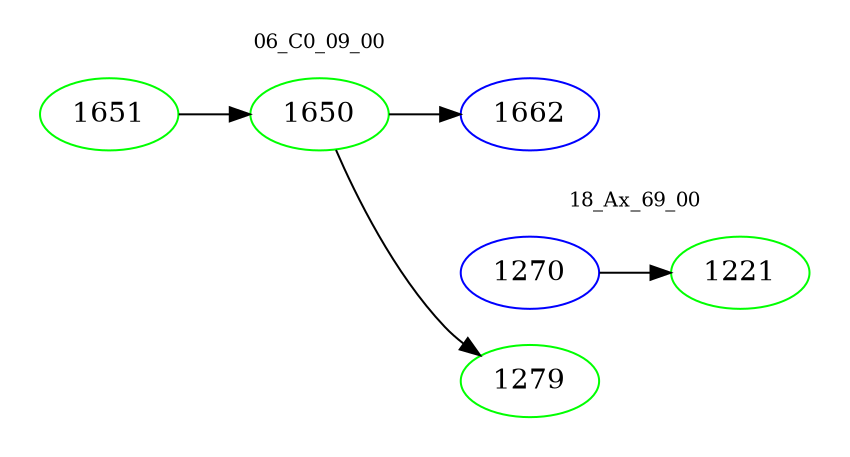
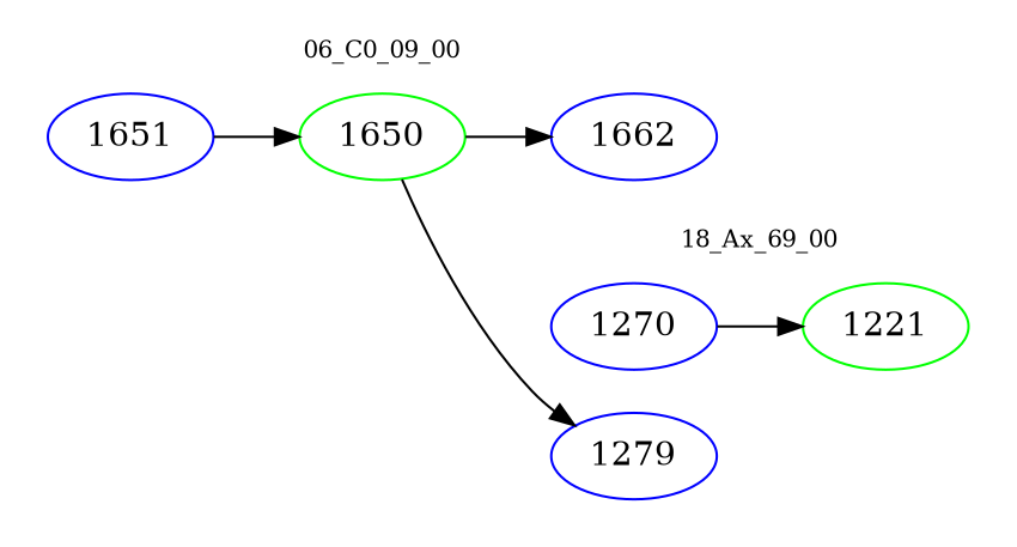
  digraph {
    rankdir=LR
    node [color=blue]
    edge [color=black]
    n1 [label=1270]
    n2 [color=green label=1221]
-   n3 [color=green label=1279]
-   n4 [color=green label=1651]
+   n3 [label=1279]
+   n4 [label=1651]
    n5 [color=green label=1650]
    n6 [label=1662]
    subgraph cluster_1 {
      color=white
      fontsize=10
      label="18_Ax_69_00"
      n1
      n2
      n3
    }
    subgraph cluster_2 {
      color=white
      fontsize=10
      label="06_C0_09_00"
      n4
      n5
      n6
    }
    n1 -> n2
    n4 -> n5
    n5 -> n3
    n5 -> n6
  }
